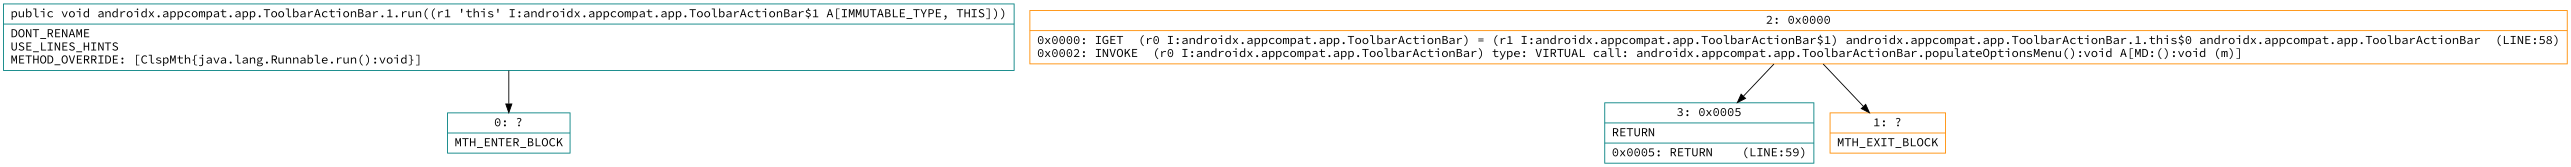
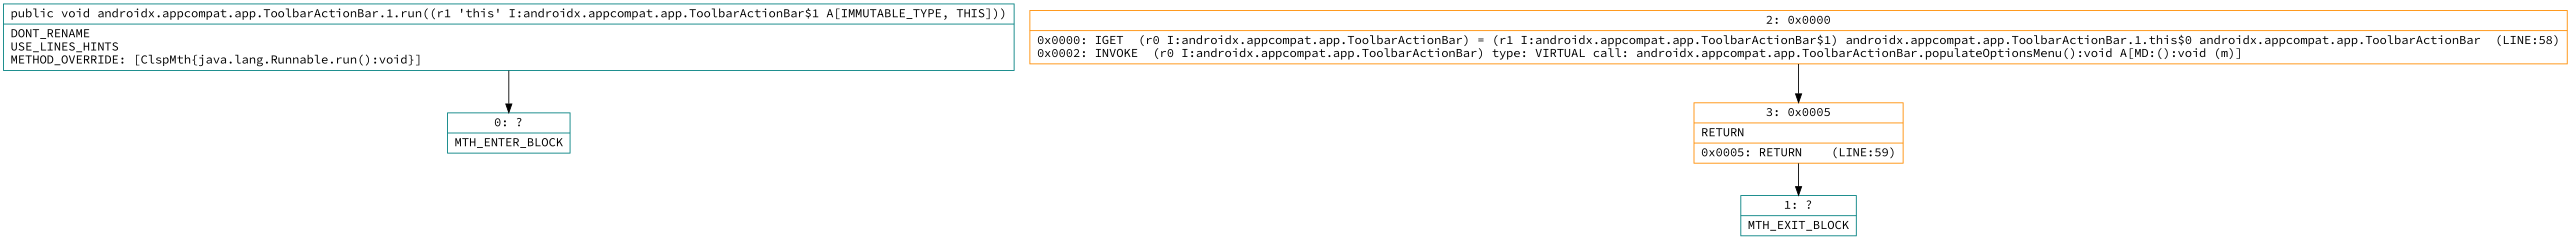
  digraph {
    fontname="Source Code Pro"
    node [color=teal fontname="Source Code Pro" shape=record]
    edge [fontname="Source Code Pro"]
    n1 [label="{0\:\ ?|MTH_ENTER_BLOCK\l}"]
    n2 [color=darkorange label="{2\:\ 0x0000|0x0000: IGET  (r0 I:androidx.appcompat.app.ToolbarActionBar) = (r1 I:androidx.appcompat.app.ToolbarActionBar$1) androidx.appcompat.app.ToolbarActionBar.1.this$0 androidx.appcompat.app.ToolbarActionBar  (LINE:58)\l0x0002: INVOKE  (r0 I:androidx.appcompat.app.ToolbarActionBar) type: VIRTUAL call: androidx.appcompat.app.ToolbarActionBar.populateOptionsMenu():void A[MD:():void (m)]\l}"]
-   n3 [label="{3\:\ 0x0005|RETURN\l|0x0005: RETURN    (LINE:59)\l}"]
-   n4 [color=darkorange label="{1\:\ ?|MTH_EXIT_BLOCK\l}"]
+   n3 [color=darkorange label="{3\:\ 0x0005|RETURN\l|0x0005: RETURN    (LINE:59)\l}"]
+   n4 [label="{1\:\ ?|MTH_EXIT_BLOCK\l}"]
    n5 [label="{public void androidx.appcompat.app.ToolbarActionBar.1.run((r1 'this' I:androidx.appcompat.app.ToolbarActionBar$1 A[IMMUTABLE_TYPE, THIS]))  | DONT_RENAME\lUSE_LINES_HINTS\lMETHOD_OVERRIDE: [ClspMth\{java.lang.Runnable.run():void\}]\l}"]
    n2 -> n3
-   n2 -> n4
+   n3 -> n4
    n5 -> n1
  }
